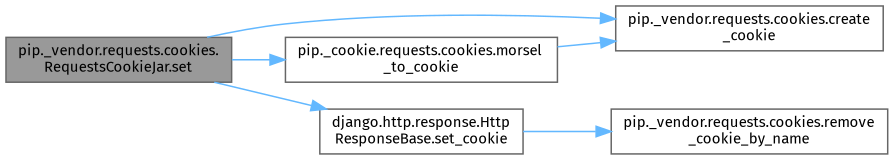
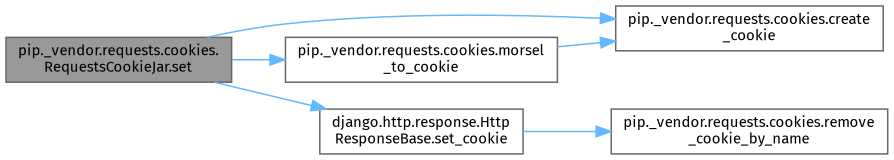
  digraph {
    fontname="Fira Sans"
    rankdir=LR
    node [color=grey40 fillcolor=white fontname="Fira Sans" fontsize=10 shape=box style=filled]
    edge [color=steelblue1 fontname="Fira Sans" fontsize=10 labelfontname=Helvetica labelfontsize=10 style=solid]
    n1 [color=gray40 fillcolor=grey60 fontcolor=black height=0.2 label="pip._vendor.requests.cookies.\lRequestsCookieJar.set" width=0.4]
    n2 [height=0.2 label="pip._vendor.requests.cookies.create\l_cookie" width=0.4]
-   n3 [height=0.2 label="pip._cookie.requests.cookies.morsel\l_to_cookie" width=0.4]
+   n3 [height=0.2 label="pip._vendor.requests.cookies.morsel\l_to_cookie" width=0.4]
    n4 [height=0.2 label="django.http.response.Http\lResponseBase.set_cookie" width=0.4]
    n5 [height=0.2 label="pip._vendor.requests.cookies.remove\l_cookie_by_name" width=0.4]
    n1 -> n2
    n1 -> n3
    n1 -> n4
    n3 -> n2
    n4 -> n5
  }
